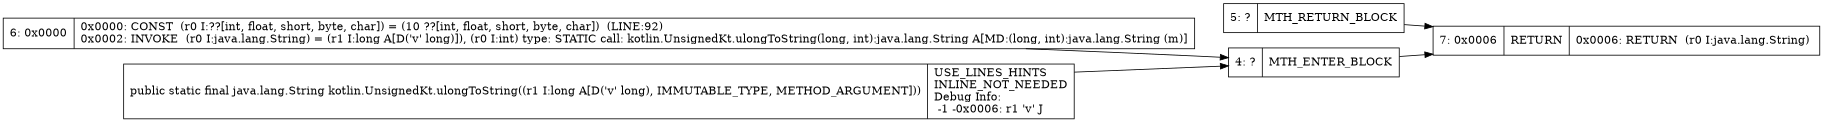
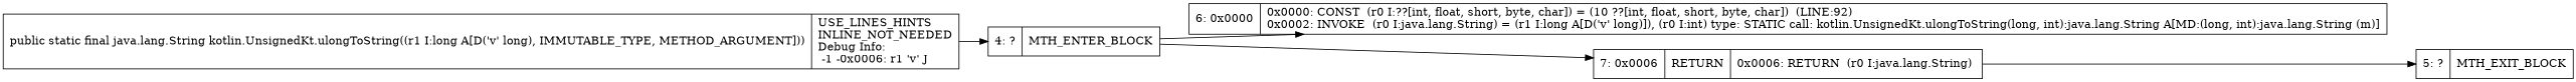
  digraph {
    rankdir=LR
    node [shape=record]
    n1 [label="{4\:\ ?|MTH_ENTER_BLOCK\l}"]
    n2 [label="{6\:\ 0x0000|0x0000: CONST  (r0 I:??[int, float, short, byte, char]) = (10 ??[int, float, short, byte, char])  (LINE:92)\l0x0002: INVOKE  (r0 I:java.lang.String) = (r1 I:long A[D('v' long)]), (r0 I:int) type: STATIC call: kotlin.UnsignedKt.ulongToString(long, int):java.lang.String A[MD:(long, int):java.lang.String (m)]\l}"]
    n3 [label="{7\:\ 0x0006|RETURN\l|0x0006: RETURN  (r0 I:java.lang.String) \l}"]
-   n4 [label="{5\:\ ?|MTH_RETURN_BLOCK\l}"]
+   n4 [label="{5\:\ ?|MTH_EXIT_BLOCK\l}"]
    n5 [label="{public static final java.lang.String kotlin.UnsignedKt.ulongToString((r1 I:long A[D('v' long), IMMUTABLE_TYPE, METHOD_ARGUMENT]))  | USE_LINES_HINTS\lINLINE_NOT_NEEDED\lDebug Info:\l  \-1 \-0x0006: r1 'v' J\l}"]
-   n2 -> n1
+   n1 -> n2
    n1 -> n3
-   n4 -> n3
+   n3 -> n4
    n5 -> n1
  }
